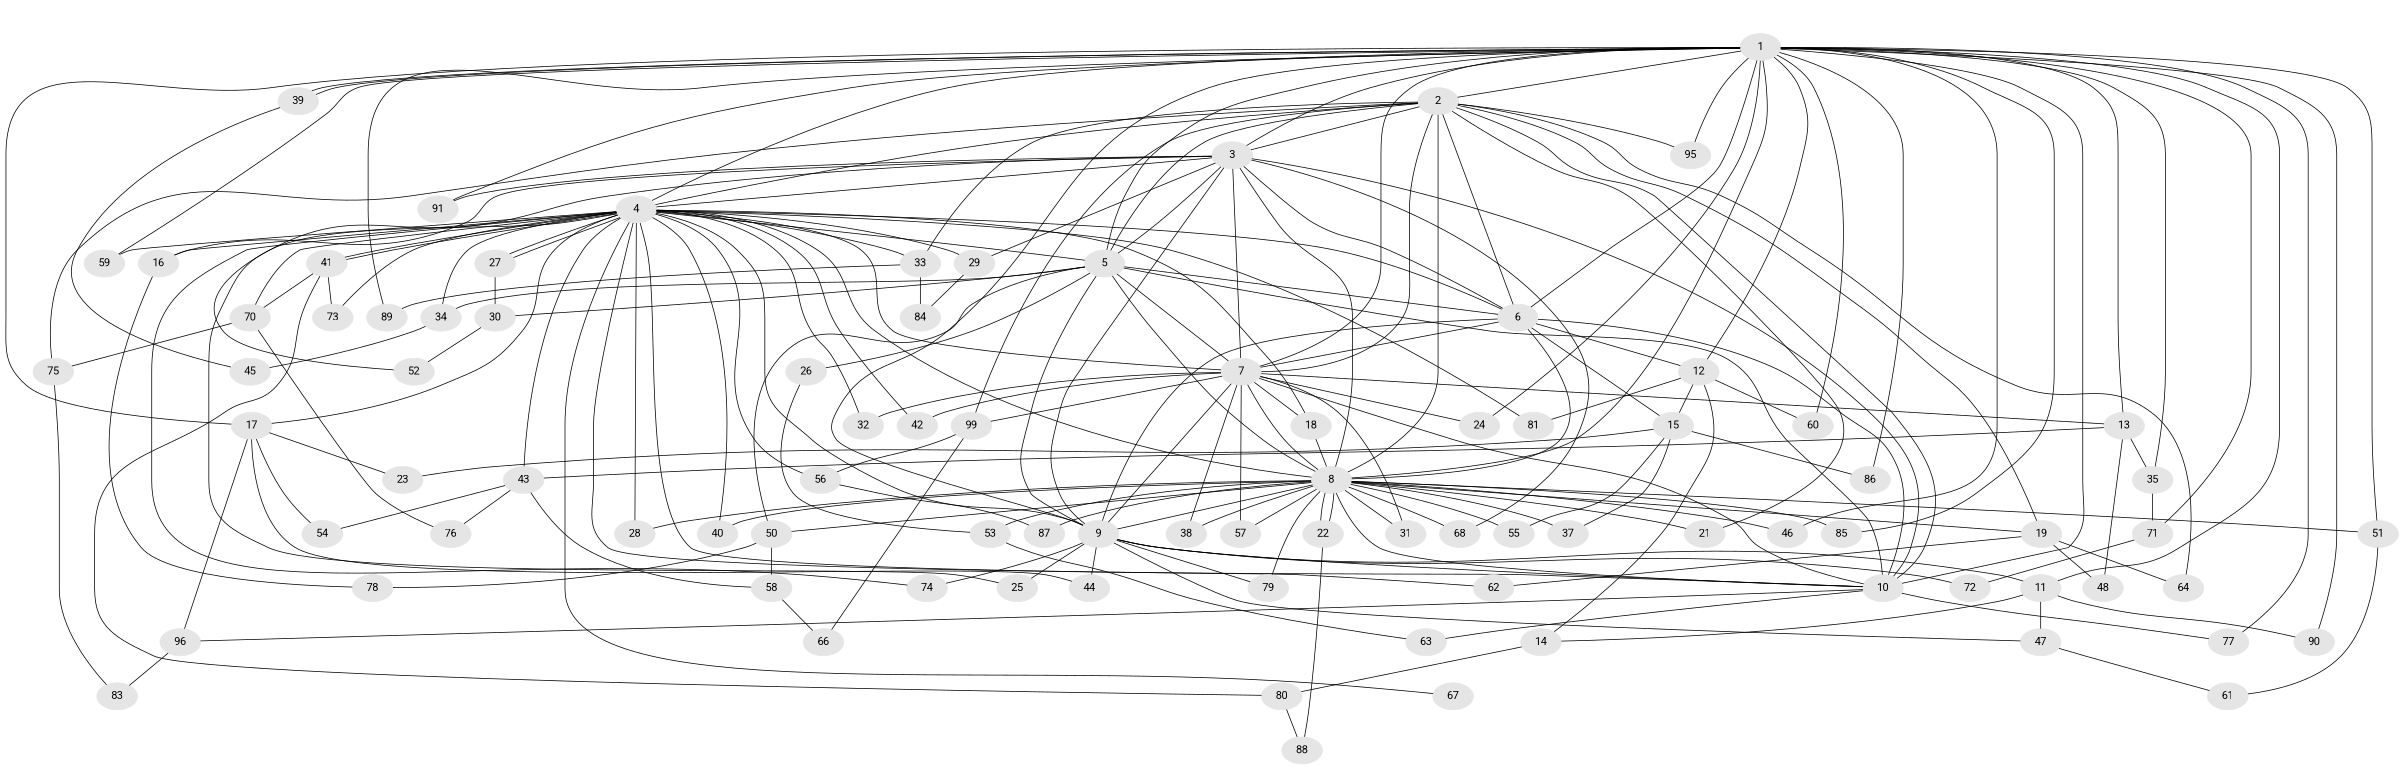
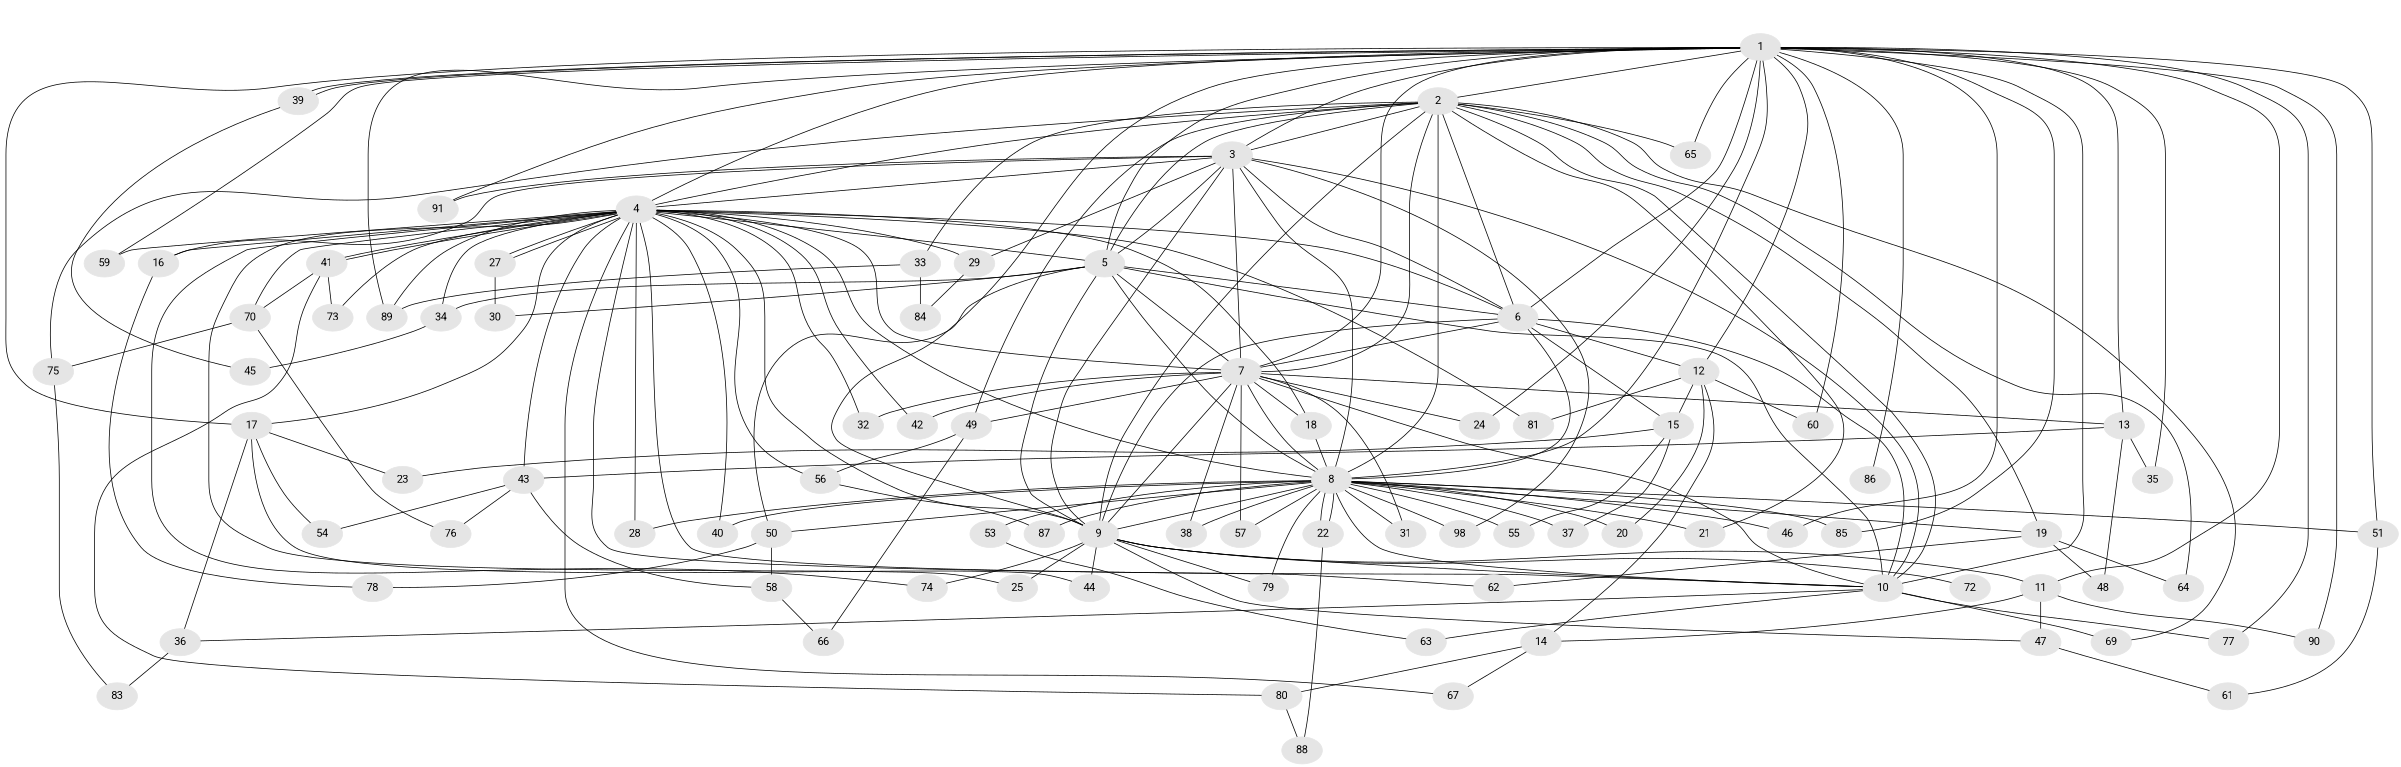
  graph {
    fontname=Roboto
    node [color=gray90 fontname=Roboto style=filled]
    edge [fontname=Roboto]
    1
    2
    3
    4
    5
    6
    7
    8
    9
    10
    11
    12
    13
    17
    24
    35
    39
    46
    51
    59
    60
-   65 [label=95]
-   71
+   65
    77
    85
    86
    89
    90
    91
    19
    21
    33
-   49 [label=99]
+   49
    64
+   69
    75
    16
    29
-   52
-   68
+   68 [label=98]
    18
    25
    27
    28
    32
    34
    40
    41
    42
    43
    56
    62
    67
    70
    73
    74
    81
-   26
    30
    50
    15
    31
    38
    57
+   20
    22
    37
    53
    55
    79
    87
    44
    47
    72
-   36 [label=96]
+   36
    63
    14
    48
    23
    54
    45
    61
    84
    66
    83
    78
    80
    58
    76
    88
    1 -- 2
    1 -- 3
    1 -- 4
    1 -- 5
    1 -- 6
    1 -- 7
    1 -- 8
    1 -- 9
    1 -- 10
    1 -- 11
    1 -- 12
    1 -- 13
    1 -- 17
    1 -- 24
    1 -- 35
    1 -- 39
    1 -- 39
    1 -- 46
    1 -- 51
    1 -- 59
    1 -- 60
    1 -- 65
-   1 -- 71
    1 -- 77
    1 -- 85
    1 -- 86
    1 -- 89
    1 -- 90
    1 -- 91
    2 -- 3
    2 -- 4
    2 -- 5
    2 -- 6
    2 -- 7
    2 -- 8
+   2 -- 9
    2 -- 10
    2 -- 65
    2 -- 19
    2 -- 21
    2 -- 33
    2 -- 49
    2 -- 64
+   2 -- 69
    2 -- 75
    3 -- 4
    3 -- 5
    3 -- 6
    3 -- 7
    3 -- 8
    3 -- 9
    3 -- 10
    3 -- 91
    3 -- 16
    3 -- 29
-   3 -- 52
    3 -- 68
    4 -- 5
    4 -- 6
    4 -- 7
    4 -- 8
    4 -- 9
    4 -- 10
    4 -- 17
    4 -- 59
-   4 -- 33
+   4 -- 89
    4 -- 16
    4 -- 29
    4 -- 18
    4 -- 25
    4 -- 27
    4 -- 27
    4 -- 28
    4 -- 32
    4 -- 34
    4 -- 40
    4 -- 41
    4 -- 41
    4 -- 42
    4 -- 43
    4 -- 56
    4 -- 62
    4 -- 67
    4 -- 70
    4 -- 73
    4 -- 74
    4 -- 81
    5 -- 6
    5 -- 7
    5 -- 8
    5 -- 9
    5 -- 10
    5 -- 34
-   5 -- 26
    5 -- 30
    5 -- 50
    6 -- 7
    6 -- 8
    6 -- 9
    6 -- 10
    6 -- 12
    6 -- 15
    7 -- 8
    7 -- 9
    7 -- 10
    7 -- 13
    7 -- 24
    7 -- 49
    7 -- 18
    7 -- 32
    7 -- 42
    7 -- 31
    7 -- 38
    7 -- 57
    8 -- 9
    8 -- 10
    8 -- 46
    8 -- 51
    8 -- 85
    8 -- 19
    8 -- 21
    8 -- 68
    8 -- 28
    8 -- 40
    8 -- 50
    8 -- 31
    8 -- 38
    8 -- 57
+   8 -- 20
    8 -- 22
    8 -- 22
    8 -- 37
    8 -- 53
    8 -- 55
    8 -- 79
    8 -- 87
    9 -- 10
    9 -- 11
    9 -- 25
    9 -- 74
    9 -- 79
    9 -- 44
    9 -- 47
    9 -- 72
    10 -- 77
+   10 -- 69
    10 -- 36
    10 -- 63
    11 -- 90
    11 -- 47
    11 -- 14
    12 -- 60
    12 -- 81
    12 -- 15
+   12 -- 20
    12 -- 14
    13 -- 35
    13 -- 43
    13 -- 48
    17 -- 44
    17 -- 36
    17 -- 23
    17 -- 54
-   35 -- 71
    39 -- 45
    51 -- 61
-   71 -- 72
    19 -- 64
    19 -- 62
    19 -- 48
    33 -- 89
    33 -- 84
    49 -- 56
    49 -- 66
    75 -- 83
    16 -- 78
    29 -- 84
    18 -- 8
    27 -- 30
    34 -- 45
    41 -- 70
    41 -- 73
    41 -- 80
    43 -- 54
    43 -- 58
    43 -- 76
    56 -- 87
    70 -- 75
    70 -- 76
-   26 -- 53
-   30 -- 52
    50 -- 78
    50 -- 58
-   15 -- 86
    15 -- 37
    15 -- 55
    15 -- 23
    22 -- 88
    53 -- 63
    47 -- 61
    36 -- 83
+   14 -- 67
    14 -- 80
    80 -- 88
    58 -- 66
  }
